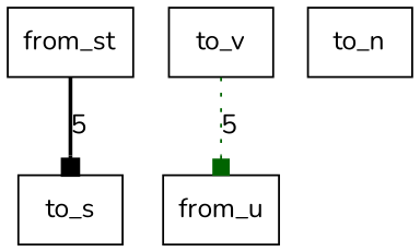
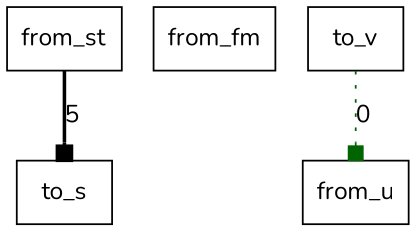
  digraph {
    fontname=Nunito
    rankdir=TB
    node [fillcolor=white fontname=Nunito shape=box style=filled]
    edge [arrowhead=box fontname=Nunito]
    n1 [label=<from_st>]
    n2 [label=<to_s>]
+   n3 [label=<from_fm>]
    n4 [label=<from_u>]
    n5 [label=<to_v>]
-   n6 [label=<to_n>]
    n1 -> n2 [color=black label=5 style=bold]
-   n5 -> n4 [color=darkgreen label=5 style=dotted]
+   n5 -> n4 [color=darkgreen label=0 style=dotted]
  }
